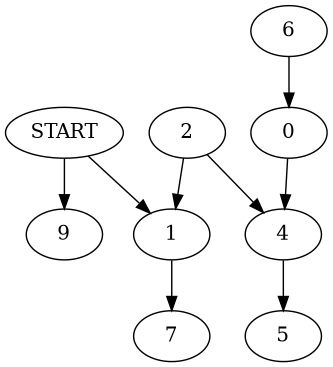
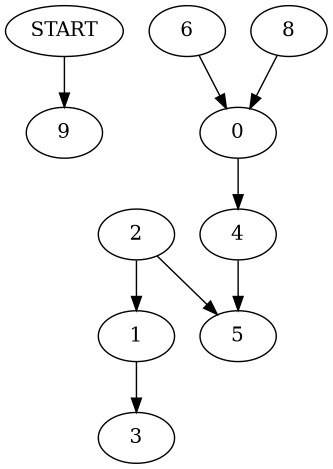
  digraph {
    fontname="DejaVu Serif"
    node [fontname="DejaVu Serif"]
    edge [fontname="DejaVu Serif"]
    n1 [label=START]
    1
    9
-   3 [label=7]
+   3
    2
    4
    5
    n8 [label=0]
    6
-   n1 -> 1
+   8
    n1 -> 9
    1 -> 3
    2 -> 1
-   2 -> 4
+   2 -> 5
    4 -> 5
    n8 -> 4
    6 -> n8
+   8 -> n8
  }
